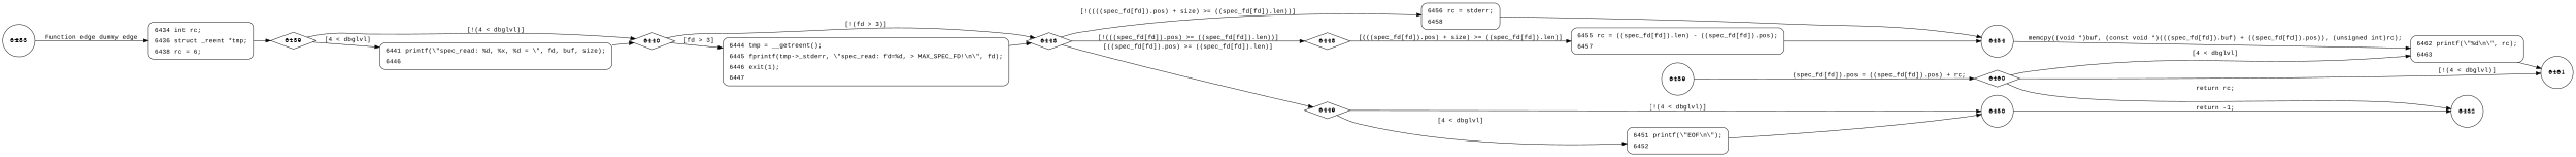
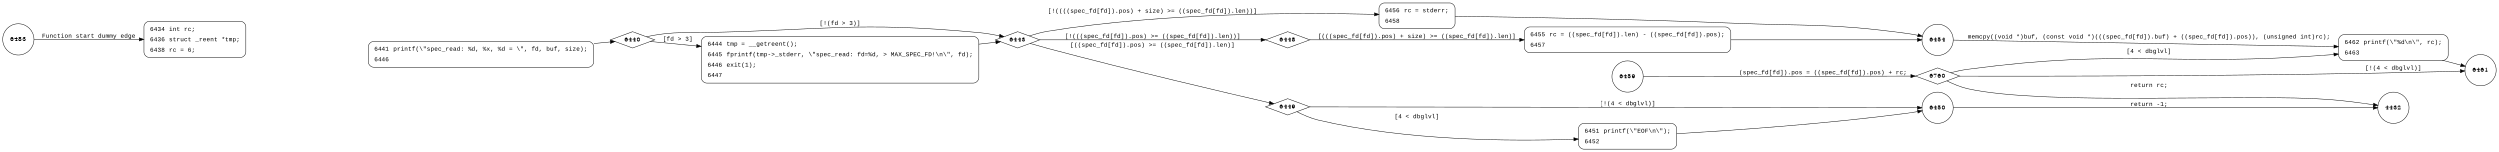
  digraph {
    rankdir=LR
    node [shape=Mrecord]
    edge [fontname="Courier New"]
    n1 [label=6483 shape=circle]
    n2 [fillcolor=white fontname="Courier New" label=<<table border="0" cellborder="0" cellpadding="3" bgcolor="white"><tr><td align="right">6434</td><td align="left">int rc;</td></tr><tr><td align="right">6436</td><td align="left">struct _reent *tmp;</td></tr><tr><td align="right">6438</td><td align="left">rc = 6;</td></tr></table>> penwidth=1 style="filled,bold"]
-   6439 [shape=diamond]
    6440 [shape=diamond]
    n5 [fillcolor=white fontname="Courier New" label=<<table border="0" cellborder="0" cellpadding="3" bgcolor="white"><tr><td align="right">6441</td><td align="left">printf(\"spec_read: %d, %x, %d = \", fd, buf, size);</td></tr><tr><td align="right">6446</td><td align="left"></td></tr></table>> penwidth=1 style="filled,bold"]
    6443 [shape=diamond]
    n7 [fillcolor=white fontname="Courier New" label=<<table border="0" cellborder="0" cellpadding="3" bgcolor="white"><tr><td align="right">6444</td><td align="left">tmp = __getreent();</td></tr><tr><td align="right">6445</td><td align="left">fprintf(tmp-&gt;_stderr, \"spec_read: fd=%d, &gt; MAX_SPEC_FD!\n\", fd);</td></tr><tr><td align="right">6446</td><td align="left">exit(1);</td></tr><tr><td align="right">6447</td><td align="left"></td></tr></table>> penwidth=1 style="filled,bold"]
    6448 [shape=diamond]
    6449 [shape=diamond]
    n10 [fillcolor=white fontname="Courier New" label=<<table border="0" cellborder="0" cellpadding="3" bgcolor="white"><tr><td align="right">6456</td><td align="left">rc = stderr;</td></tr><tr><td align="right">6458</td><td align="left"></td></tr></table>> penwidth=1 style="filled,bold"]
    n11 [fillcolor=white fontname="Courier New" label=<<table border="0" cellborder="0" cellpadding="3" bgcolor="white"><tr><td align="right">6455</td><td align="left">rc = ((spec_fd[fd]).len) - ((spec_fd[fd]).pos);</td></tr><tr><td align="right">6457</td><td align="left"></td></tr></table>> penwidth=1 style="filled,bold"]
    6450 [shape=circle]
    n13 [fillcolor=white fontname="Courier New" label=<<table border="0" cellborder="0" cellpadding="3" bgcolor="white"><tr><td align="right">6451</td><td align="left">printf(\"EOF\n\");</td></tr><tr><td align="right">6452</td><td align="left"></td></tr></table>> penwidth=1 style="filled,bold"]
    6454 [shape=circle]
-   6432 [shape=circle]
+   6432 [shape=circle label=4432]
    n16 [fillcolor=white fontname="Courier New" label=<<table border="0" cellborder="0" cellpadding="3" bgcolor="white"><tr><td align="right">6462</td><td align="left">printf(\"%d\n\", rc);</td></tr><tr><td align="right">6463</td><td align="left"></td></tr></table>> penwidth=1 style="filled,bold"]
    6459 [shape=circle]
-   6460 [shape=diamond]
+   6460 [shape=diamond label=6760]
    6461 [shape=circle]
-   n1 -> n2 [label="Function edge dummy edge"]
-   n2 -> 6439 [fontname=""]
-   6439 -> 6440 [label="[!(4 < dbglvl)]"]
-   6439 -> n5 [label="[4 < dbglvl]"]
+   n1 -> n2 [label="Function start dummy edge"]
    6440 -> 6443 [label="[!(fd > 3)]"]
    6440 -> n7 [label="[fd > 3]"]
    n5 -> 6440 [fontname=""]
    6443 -> 6448 [label="[!(((spec_fd[fd]).pos) >= ((spec_fd[fd]).len))]"]
    6443 -> 6449 [label="[((spec_fd[fd]).pos) >= ((spec_fd[fd]).len)]"]
    6443 -> n10 [label="[!((((spec_fd[fd]).pos) + size) >= ((spec_fd[fd]).len))]"]
    n7 -> 6443 [fontname=""]
    6448 -> n11 [label="[(((spec_fd[fd]).pos) + size) >= ((spec_fd[fd]).len)]"]
    6449 -> 6450 [label="[!(4 < dbglvl)]"]
    6449 -> n13 [label="[4 < dbglvl]"]
    n10 -> 6454 [fontname=""]
    n11 -> 6454 [fontname=""]
    6450 -> 6432 [label="return -1;"]
    n13 -> 6450 [fontname=""]
    6454 -> n16 [label="memcpy((void *)buf, (const void *)(((spec_fd[fd]).buf) + ((spec_fd[fd]).pos)), (unsigned int)rc);"]
    n16 -> 6461 [fontname=""]
    6459 -> 6460 [label="(spec_fd[fd]).pos = ((spec_fd[fd]).pos) + rc;"]
    6460 -> 6432 [label="return rc;"]
    6460 -> n16 [label="[4 < dbglvl]"]
    6460 -> 6461 [label="[!(4 < dbglvl)]"]
  }
